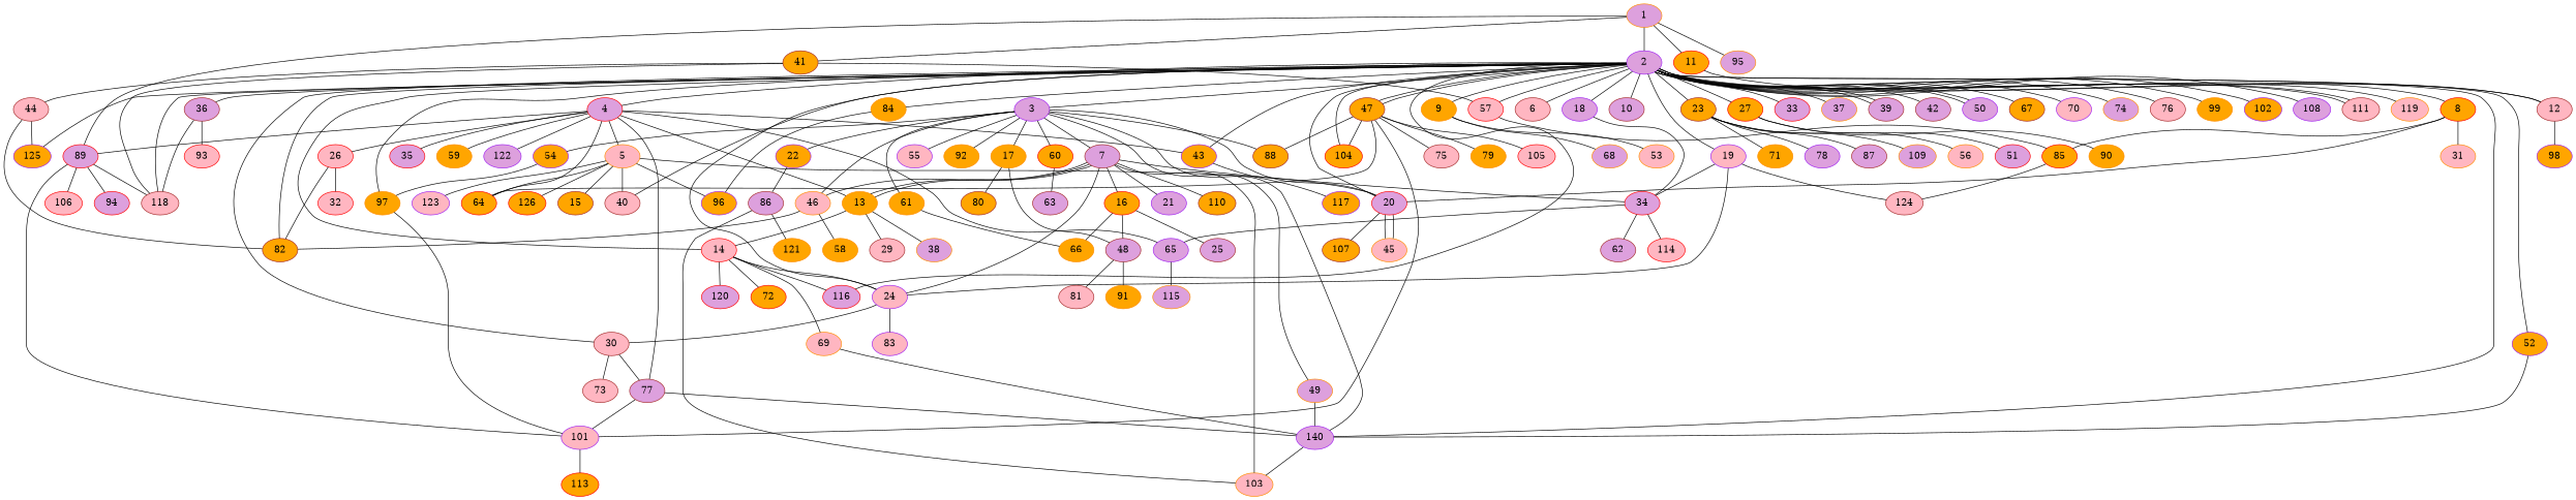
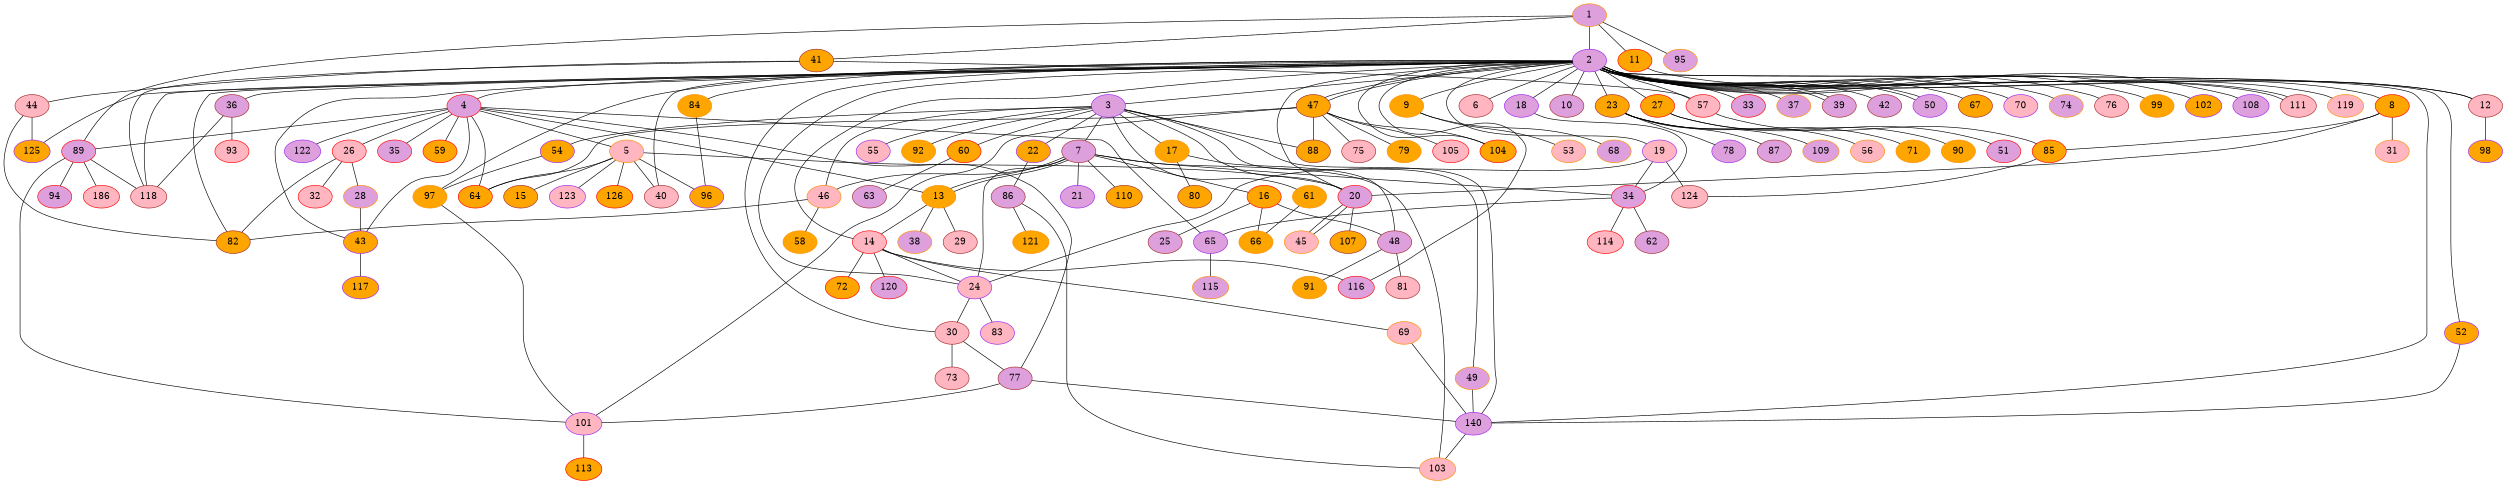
  graph {
    node [color=darkorange fillcolor=orange style=filled]
    1 [fillcolor=plum]
    2 [color=purple fillcolor=plum]
    11 [color=red]
    41 [color=brown]
    89 [color=red fillcolor=plum]
    95 [fillcolor=plum]
    3 [color=purple fillcolor=plum]
    4 [color=red fillcolor=plum]
    6 [color=brown fillcolor=lightpink]
    8 [color=red]
    9
    10 [color=brown fillcolor=plum]
    12 [color=brown fillcolor=lightpink]
    14 [color=red fillcolor=lightpink]
    18 [color=purple fillcolor=plum]
    19 [color=purple fillcolor=lightpink]
    20 [color=red fillcolor=plum]
    23 [color=brown]
    24 [color=purple fillcolor=lightpink]
    27 [color=red]
    30 [color=brown fillcolor=lightpink]
    33 [color=red fillcolor=plum]
    36 [color=brown fillcolor=plum]
    37 [fillcolor=plum]
    39 [color=brown fillcolor=plum]
    40 [color=brown fillcolor=lightpink]
    42 [color=brown fillcolor=plum]
    43 [color=purple]
    47 [color=brown]
    50 [color=purple fillcolor=plum]
    52 [color=purple]
    57 [color=red fillcolor=lightpink]
    67 [color=brown]
    70 [color=purple fillcolor=lightpink]
    74 [fillcolor=plum]
    76 [color=brown fillcolor=lightpink]
    82 [color=brown]
    84
    97
    99
    n41 [color=purple fillcolor=plum label=140]
    102 [color=purple]
    104 [color=red]
    108 [color=purple fillcolor=plum]
    111 [color=brown fillcolor=lightpink]
    116 [color=red fillcolor=plum]
    118 [color=brown fillcolor=lightpink]
    119 [fillcolor=lightpink]
    125 [color=purple]
    44 [color=brown fillcolor=lightpink]
    101 [color=purple fillcolor=lightpink]
    94 [color=red fillcolor=plum]
-   106 [color=red fillcolor=lightpink]
+   106 [color=red fillcolor=lightpink label=186]
    7 [color=brown fillcolor=plum]
    17
    22 [color=purple]
    46 [fillcolor=lightpink]
    49 [fillcolor=plum]
    54 [color=purple]
    55 [color=purple fillcolor=lightpink]
    60 [color=red]
    61
    88 [color=brown]
    92
    5 [fillcolor=lightpink]
    13
    26 [color=red fillcolor=lightpink]
    35 [color=red fillcolor=plum]
-   59
+   59 [color=red]
    64 [color=red]
    65 [color=purple fillcolor=plum]
    77 [color=brown fillcolor=plum]
    122 [color=purple fillcolor=plum]
    31 [fillcolor=lightpink]
    85 [color=red]
    53 [fillcolor=lightpink]
    68 [fillcolor=plum]
    98 [color=purple]
    69 [fillcolor=lightpink]
    72 [color=red]
    120 [color=red fillcolor=plum]
    34 [color=red fillcolor=plum]
    124 [color=brown fillcolor=lightpink]
    45 [fillcolor=lightpink]
    107 [color=brown]
    56 [fillcolor=lightpink]
    71
    78 [color=purple fillcolor=plum]
    87 [color=brown fillcolor=plum]
    109 [fillcolor=plum]
    83 [color=purple fillcolor=lightpink]
    51 [color=red fillcolor=plum]
    90
    73 [color=brown fillcolor=lightpink]
    93 [color=red fillcolor=lightpink]
    117 [color=purple]
    75 [color=brown fillcolor=lightpink]
    79
    105 [color=red fillcolor=lightpink]
    96 [color=purple]
    103 [fillcolor=lightpink]
    16 [color=red]
    21 [color=purple fillcolor=plum]
    110 [color=brown]
    48 [color=brown fillcolor=plum]
    80 [color=brown]
    86 [color=brown fillcolor=plum]
    58
    63 [color=brown fillcolor=plum]
    66
    15 [color=brown]
    123 [color=purple fillcolor=lightpink]
    126 [color=red]
    29 [color=brown fillcolor=lightpink]
    38 [fillcolor=plum]
+   28 [fillcolor=plum]
    32 [color=red fillcolor=lightpink]
    115 [fillcolor=plum]
    25 [color=brown fillcolor=plum]
    62 [color=brown fillcolor=plum]
    114 [color=red fillcolor=lightpink]
    81 [color=brown fillcolor=lightpink]
    91
    121
    113 [color=red]
    1 -- 2
    1 -- 11
    1 -- 41
    1 -- 89
    1 -- 95
    2 -- 3
    2 -- 4
    2 -- 6
    2 -- 8
    2 -- 9
    2 -- 10
    2 -- 12
    2 -- 14
    2 -- 18
    2 -- 19
    2 -- 20
    2 -- 23
    2 -- 24
    2 -- 27
    2 -- 30
    2 -- 33
    2 -- 36
    2 -- 37
    2 -- 39
    2 -- 39
    2 -- 40
    2 -- 42
    2 -- 43
    2 -- 47
    2 -- 47
    2 -- 50
    2 -- 50
    2 -- 52
    2 -- 57
    2 -- 67
    2 -- 70
    2 -- 74
    2 -- 76
    2 -- 82
    2 -- 84
    2 -- 97
    2 -- 99
    2 -- n41
    2 -- 102
    2 -- 104
    2 -- 108
    2 -- 111
    2 -- 111
    2 -- 116
    2 -- 118
    2 -- 119
    2 -- 125
    11 -- 12
    41 -- 57
    41 -- 118
    41 -- 44
    89 -- 118
    89 -- 101
    89 -- 94
    89 -- 106
    3 -- 20
    3 -- n41
    3 -- 7
    3 -- 17
    3 -- 22
    3 -- 46
    3 -- 49
    3 -- 54
    3 -- 55
    3 -- 60
    3 -- 61
    3 -- 88
    3 -- 92
    4 -- 89
    4 -- 43
    4 -- 5
    4 -- 13
    4 -- 26
    4 -- 35
    4 -- 59
    4 -- 64
    4 -- 65
    4 -- 77
    4 -- 122
    8 -- 20
    8 -- 31
    8 -- 85
    9 -- 53
    9 -- 68
    12 -- 98
    14 -- 24
    14 -- 116
    14 -- 69
    14 -- 72
    14 -- 120
    18 -- 34
    19 -- 24
    19 -- 34
    19 -- 124
    20 -- 45
    20 -- 45
    20 -- 107
    23 -- 56
    23 -- 71
    23 -- 78
    23 -- 87
    23 -- 109
    24 -- 30
    24 -- 83
    27 -- 51
    27 -- 90
    30 -- 77
    30 -- 73
    36 -- 118
    36 -- 93
    43 -- 117
    47 -- 104
    47 -- 101
    47 -- 88
    47 -- 64
    47 -- 75
    47 -- 79
    47 -- 105
    52 -- n41
    57 -- 85
    84 -- 96
    97 -- 101
    n41 -- 103
    44 -- 82
    44 -- 125
    101 -- 113
    7 -- 24
    7 -- 46
    7 -- 13
    7 -- 13
    7 -- 34
    7 -- 103
    7 -- 16
    7 -- 21
    7 -- 110
    17 -- 48
    17 -- 80
    22 -- 86
    46 -- 82
    46 -- 58
    49 -- n41
    54 -- 97
    60 -- 63
    61 -- 66
    5 -- 20
    5 -- 40
    5 -- 64
    5 -- 96
    5 -- 15
    5 -- 123
    5 -- 126
    13 -- 14
    13 -- 29
    13 -- 38
    26 -- 82
+   26 -- 28
    26 -- 32
    65 -- 115
    77 -- n41
    77 -- 101
    85 -- 124
    69 -- n41
    34 -- 65
    34 -- 62
    34 -- 114
    16 -- 48
    16 -- 66
    16 -- 25
    48 -- 81
    48 -- 91
    86 -- 103
    86 -- 121
+   28 -- 43
  }
